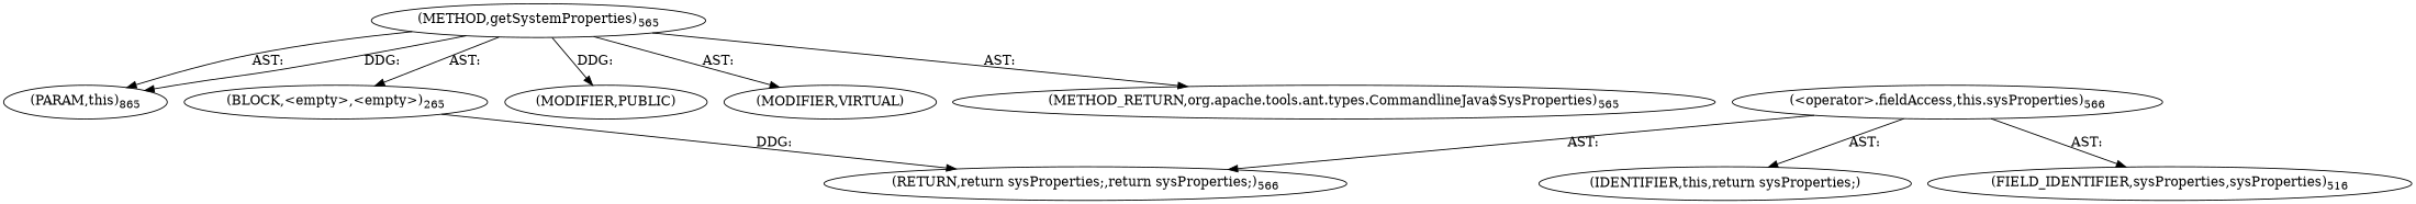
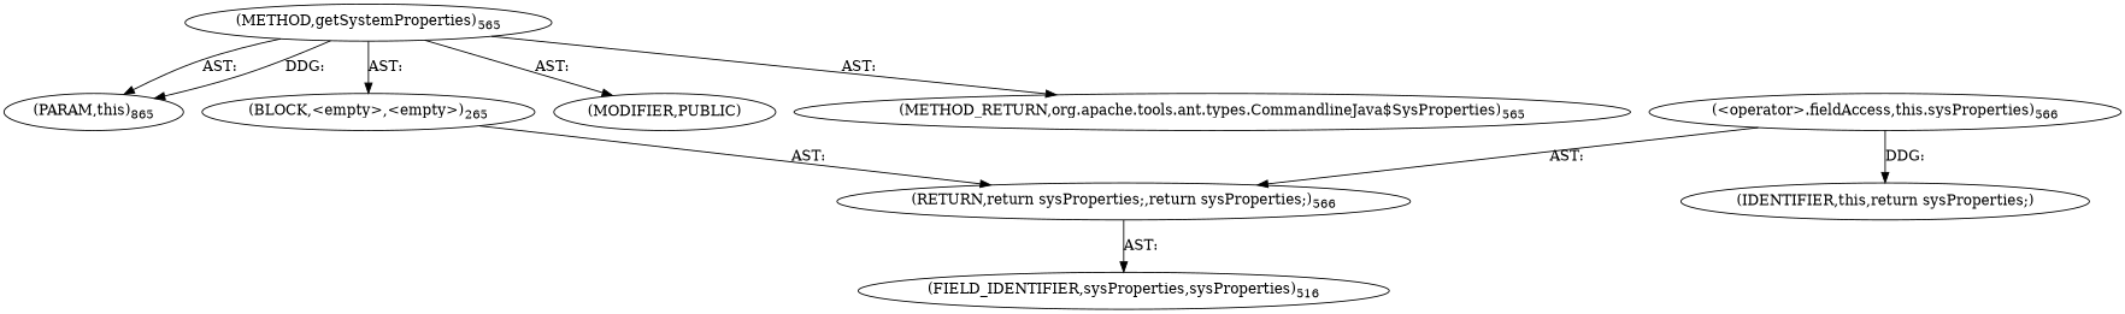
  digraph {
    n1 [label=<(METHOD,getSystemProperties)<SUB>565</SUB>>]
    n2 [label=<(PARAM,this)<SUB>865</SUB>>]
    n3 [label=<(BLOCK,&lt;empty&gt;,&lt;empty&gt;)<SUB>265</SUB>>]
    n4 [label=<(MODIFIER,PUBLIC)>]
-   n5 [label=<(MODIFIER,VIRTUAL)>]
    n6 [label=<(METHOD_RETURN,org.apache.tools.ant.types.CommandlineJava$SysProperties)<SUB>565</SUB>>]
    n7 [label=<(RETURN,return sysProperties;,return sysProperties;)<SUB>566</SUB>>]
    n8 [label=<(&lt;operator&gt;.fieldAccess,this.sysProperties)<SUB>566</SUB>>]
    n9 [label=<(IDENTIFIER,this,return sysProperties;)>]
    n10 [label=<(FIELD_IDENTIFIER,sysProperties,sysProperties)<SUB>516</SUB>>]
    n1 -> n2 [label="AST: "]
    n1 -> n2 [label="DDG: "]
    n1 -> n3 [label="AST: "]
-   n1 -> n4 [label="DDG: "]
-   n1 -> n5 [label="AST: "]
+   n1 -> n4 [label="AST: "]
    n1 -> n6 [label="AST: "]
-   n3 -> n7 [label="DDG: "]
+   n3 -> n7 [label="AST: "]
    n8 -> n7 [label="AST: "]
-   n8 -> n9 [label="AST: "]
-   n8 -> n10 [label="AST: "]
+   n8 -> n9 [label="DDG: "]
+   n7 -> n10 [label="AST: "]
  }
